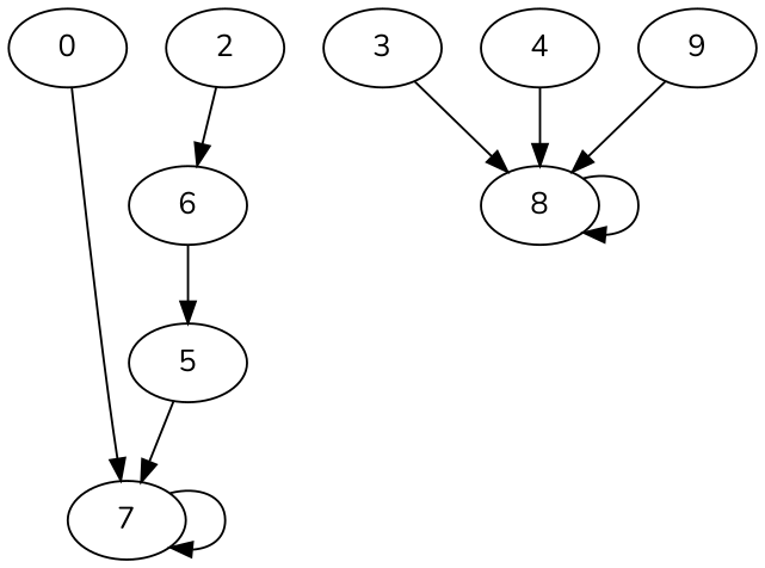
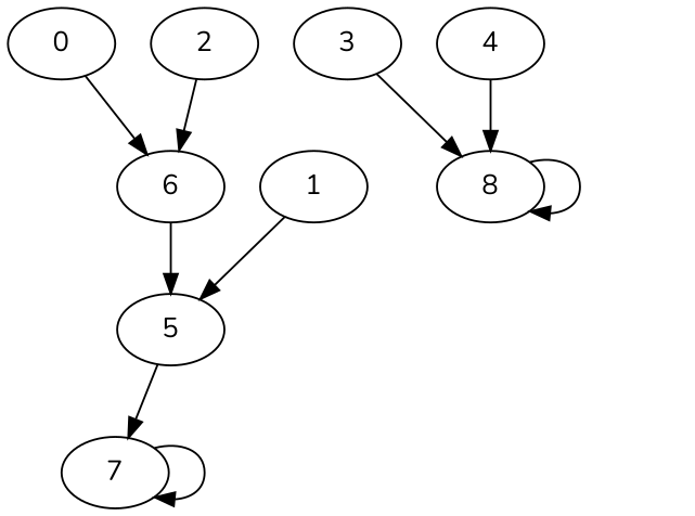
  digraph {
    fontname=Nunito
    node [fontname=Nunito]
    edge [fontname=Nunito]
    0
    7
+   1
    5
    2
    6
    3
    8
    4
-   9
-   0 -> 7
+   0 -> 6
    7 -> 7
+   1 -> 5
    5 -> 7
    2 -> 6
    6 -> 5
    3 -> 8
    8 -> 8
    4 -> 8
-   9 -> 8
  }
